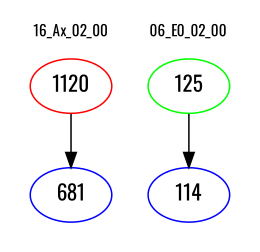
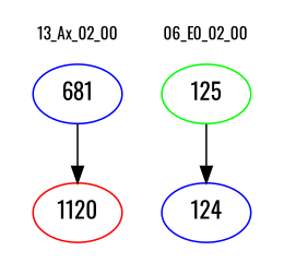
  digraph {
    fontname=Oswald
    node [color=blue fontname=Oswald]
    edge [color=black fontname=Oswald]
    n1 [label=681]
    n2 [color=red label=1120]
    n3 [color=green label=125]
-   n4 [label=114]
+   n4 [label=124]
    subgraph cluster_1 {
      color=white
      fontsize=10
-     label="16_Ax_02_00"
+     label="13_Ax_02_00"
      n1
      n2
    }
    subgraph cluster_2 {
      color=white
      fontsize=10
      label="06_E0_02_00"
      n3
      n4
    }
-   n2 -> n1
+   n1 -> n2
    n3 -> n4
  }
